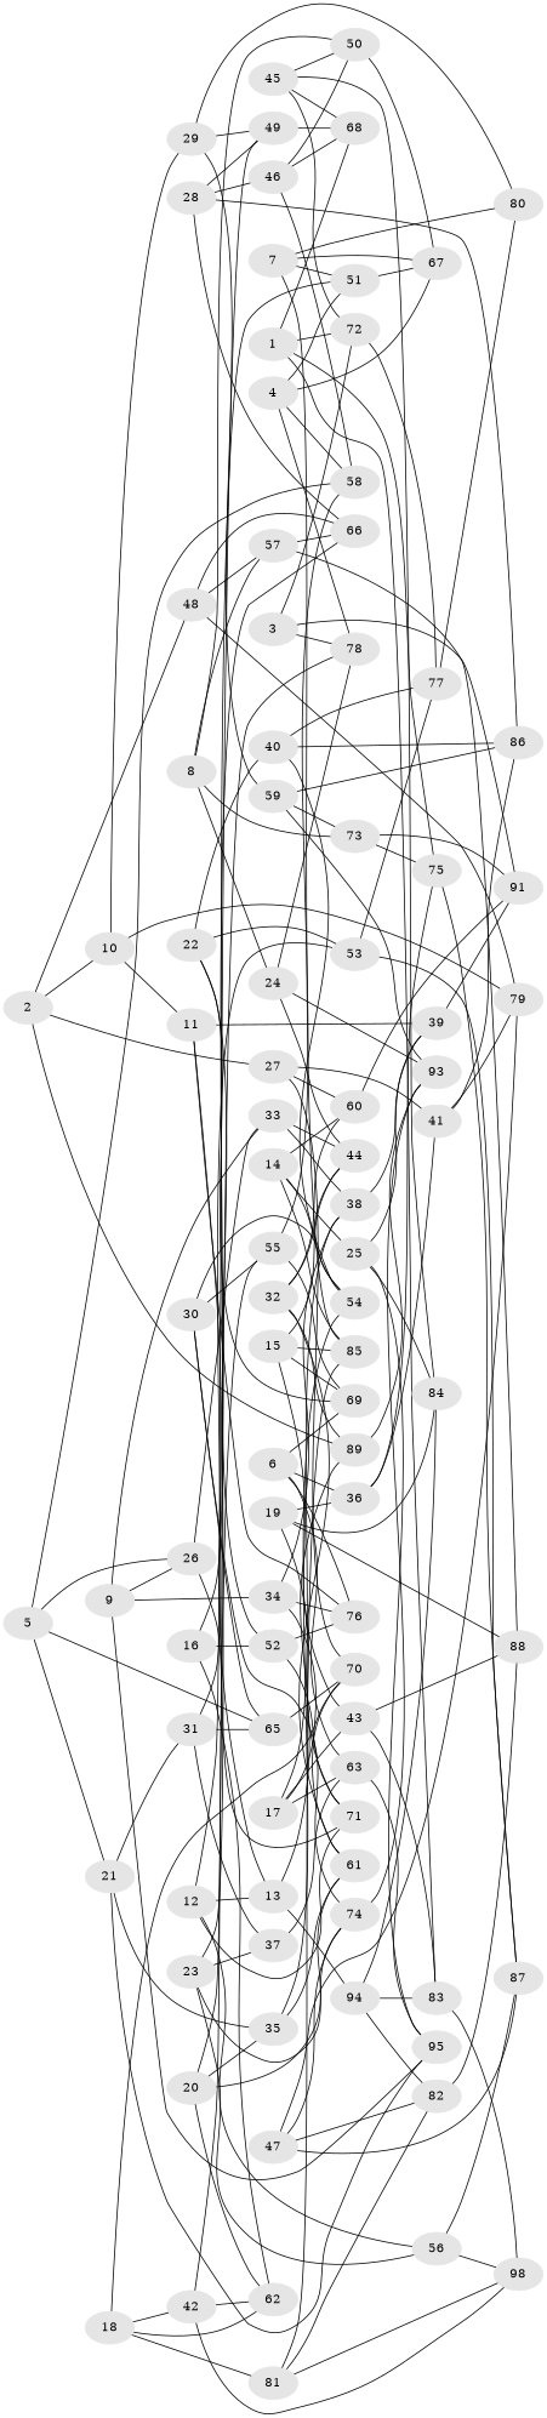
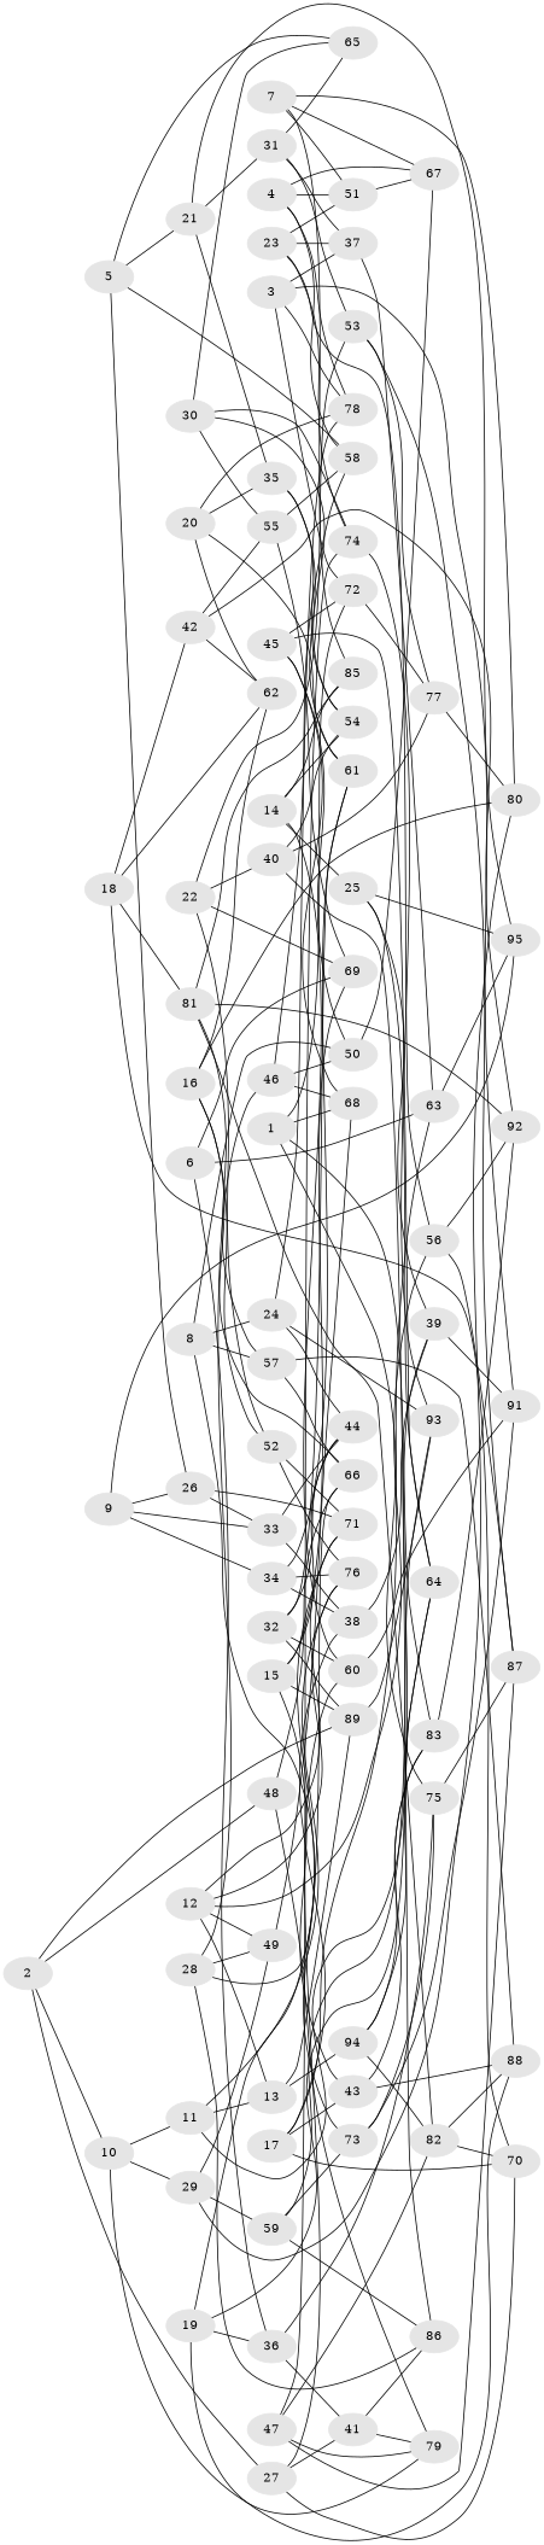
  graph {
    rankdir=LR
    node [color=gray90 style=filled]
    1
    68
    72
    75
    83
    77
    87
-   92 [label=98]
+   92
    2
    10
    27
    48
    89
    11
    29
    79
    60
    70
    41
    57
    66
    93
    3
    37
    78
    91
    63
    4
    51
    58
    67
    5
    21
    26
    65
    n36 [label=95]
    35
    31
    33
    71
    6
    36
    69
    76
    7
    80
    85
    8
    24
    50
    73
    44
    88
    9
    34
    38
    61
    13
    39
    49
    59
    n62 [label=94]
    12
    56
-   84
+   84 [label=64]
    82
    14
    25
    54
    15
    43
    16
    52
    62
    17
    18
    42
    81
    55
    19
    20
    53
    22
    40
    86
    23
    74
    28
    46
    30
    32
    45
    47
    1 -- 68
    1 -- 72
    1 -- 75
    1 -- 83
    72 -- 77
    75 -- 87
    83 -- 92
    77 -- 80
    2 -- 10
    2 -- 27
    2 -- 48
    2 -- 89
    10 -- 11
    10 -- 29
    10 -- 79
    27 -- 60
    27 -- 70
    27 -- 41
    48 -- 79
-   48 -- 57
+   81 -- 57
    48 -- 66
    89 -- 93
    11 -- 76
    11 -- 13
    11 -- 39
    29 -- 80
    29 -- 49
    29 -- 59
    60 -- 91
    41 -- 79
    41 -- 86
    57 -- 66
    57 -- 88
    3 -- 72
+   3 -- 37
    3 -- 78
    3 -- 91
    37 -- 63
    63 -- n36
    4 -- 78
    4 -- 51
    4 -- 58
    4 -- 67
    51 -- 67
    5 -- 58
    5 -- 21
    5 -- 26
    5 -- 65
    21 -- n36
    21 -- 35
    21 -- 31
    26 -- 33
    26 -- 71
-   65 -- 70
+   82 -- 70
    35 -- 61
    35 -- 54
    31 -- 37
    31 -- 65
    31 -- 53
    33 -- 44
    33 -- 38
    6 -- 63
    6 -- 36
    6 -- 69
-   6 -- 76
+   12 -- 76
    36 -- 75
    36 -- 41
    7 -- 51
    7 -- 67
    7 -- 80
    7 -- 85
    8 -- 57
    8 -- 24
    8 -- 50
    8 -- 73
    24 -- 93
    24 -- 78
    24 -- 44
    50 -- 67
    73 -- 75
    73 -- 91
    9 -- 26
    9 -- n36
    9 -- 33
    9 -- 34
    34 -- 76
    34 -- 38
    34 -- 61
    38 -- 39
    13 -- 89
    13 -- n62
    39 -- 91
    49 -- 68
    59 -- 93
    59 -- 73
    59 -- 86
    n62 -- 83
    n62 -- 84
    n62 -- 82
    12 -- 71
    12 -- 13
    12 -- 49
    12 -- 56
    56 -- 87
    56 -- 92
    82 -- 88
    14 -- 60
    14 -- 85
    14 -- 25
    14 -- 54
    25 -- n36
    25 -- 39
    25 -- 84
    15 -- 69
-   15 -- 85
+   15 -- 89
    15 -- 44
    15 -- 43
    43 -- 83
    43 -- 88
    16 -- 66
+   16 -- 80
    16 -- 52
    16 -- 62
    52 -- 71
    52 -- 76
    17 -- 70
    17 -- 63
    17 -- 38
    17 -- 43
    18 -- 70
    18 -- 62
    18 -- 42
    18 -- 81
    42 -- 92
    42 -- 62
    42 -- 55
    81 -- 92
    81 -- 85
    81 -- 82
    55 -- 58
    55 -- 69
    19 -- 71
    19 -- 36
    19 -- 88
    19 -- 84
    20 -- 78
    20 -- 35
    20 -- 61
    20 -- 62
    53 -- 77
    53 -- 87
    22 -- 69
    22 -- 52
    22 -- 53
    22 -- 40
    40 -- 77
    40 -- 54
    40 -- 86
    23 -- 37
    23 -- 51
    23 -- 56
    23 -- 74
    74 -- 93
    28 -- 66
    28 -- 49
    28 -- 86
    28 -- 46
    46 -- 68
    46 -- 58
    46 -- 50
    30 -- 65
    30 -- 54
    30 -- 55
    30 -- 74
    32 -- 89
    32 -- 60
    32 -- 44
    32 -- 61
    45 -- 68
    45 -- 72
    45 -- 50
    45 -- 84
    47 -- 87
    47 -- 79
    47 -- 82
    47 -- 74
  }
